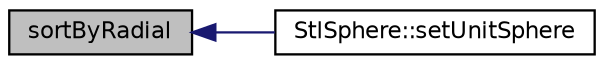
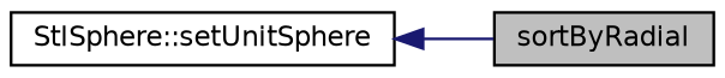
  digraph {
    rankdir=LR
    node [color=black fontname=Helvetica fontsize=10 shape=record style=filled]
    n1 [fillcolor=grey75 fontcolor=black height=0.2 label=sortByRadial width=0.4]
    n2 [fillcolor=white height=0.2 label="StlSphere::setUnitSphere" width=0.4]
-   n1 -> n2 [color=midnightblue dir=back fontname=Helvetica fontsize=10 labelfontname=Helvetica labelfontsize=10 style=solid]
+   n2 -> n1 [color=midnightblue dir=back fontname=Helvetica fontsize=10 labelfontname=Helvetica labelfontsize=10 style=solid]
  }
